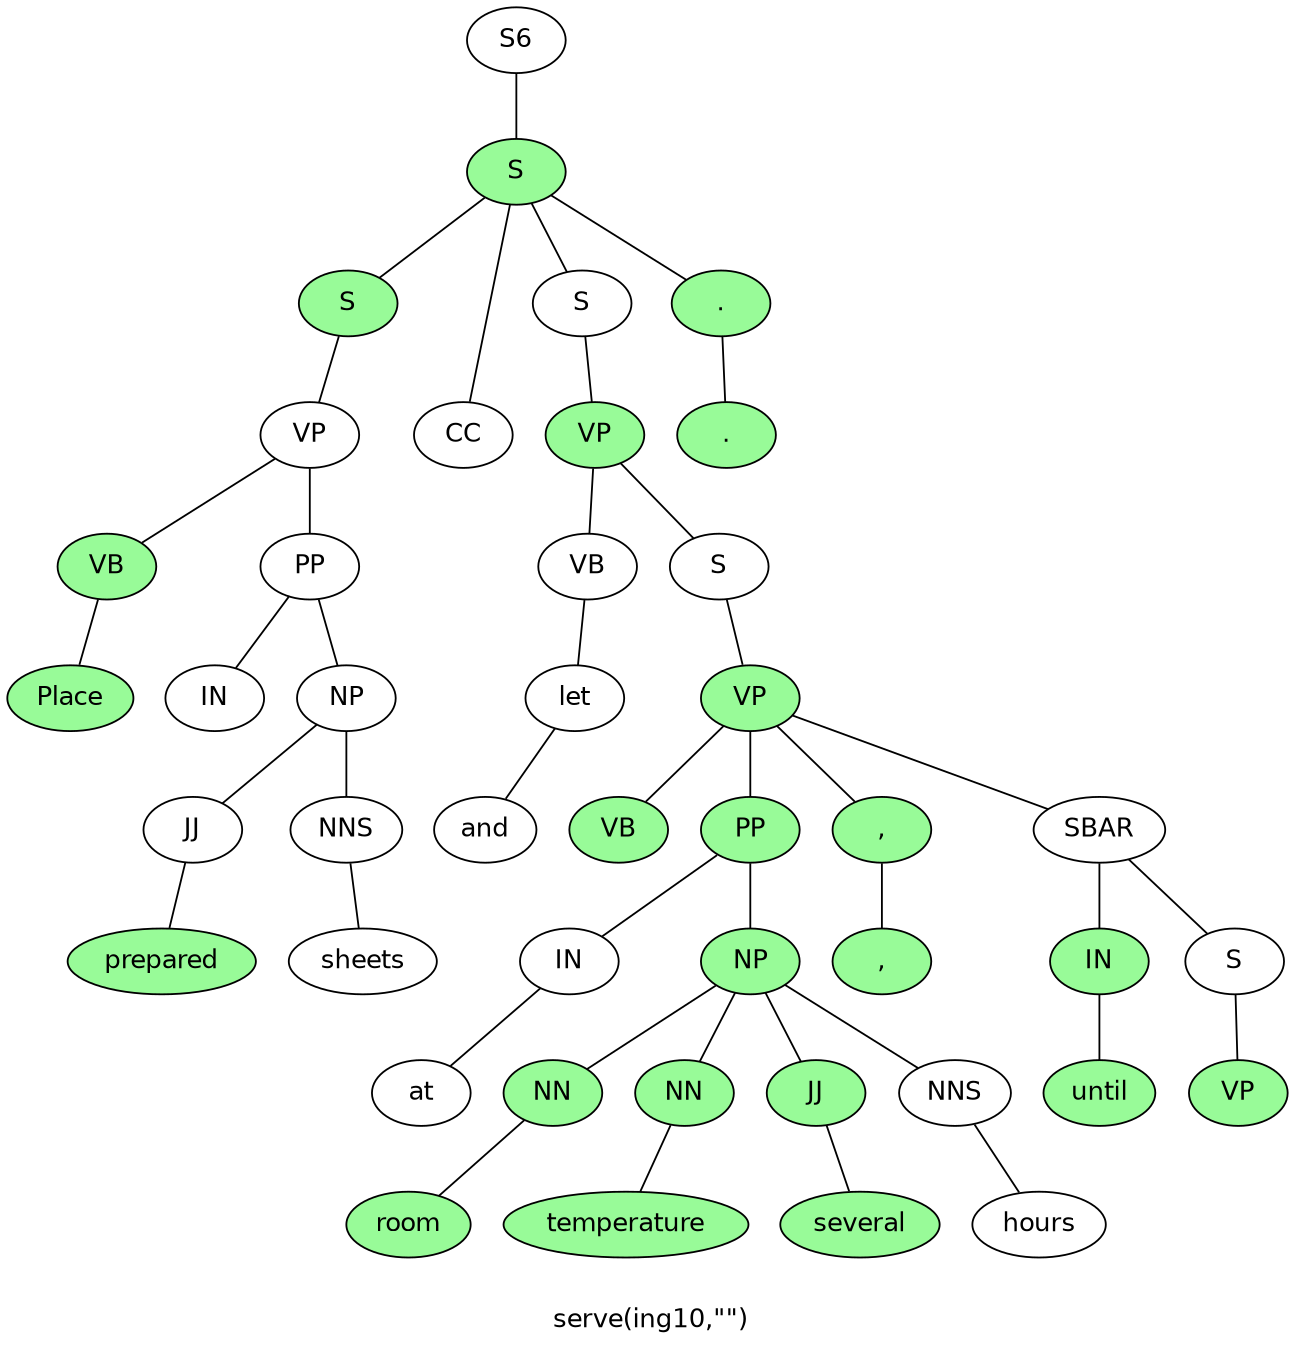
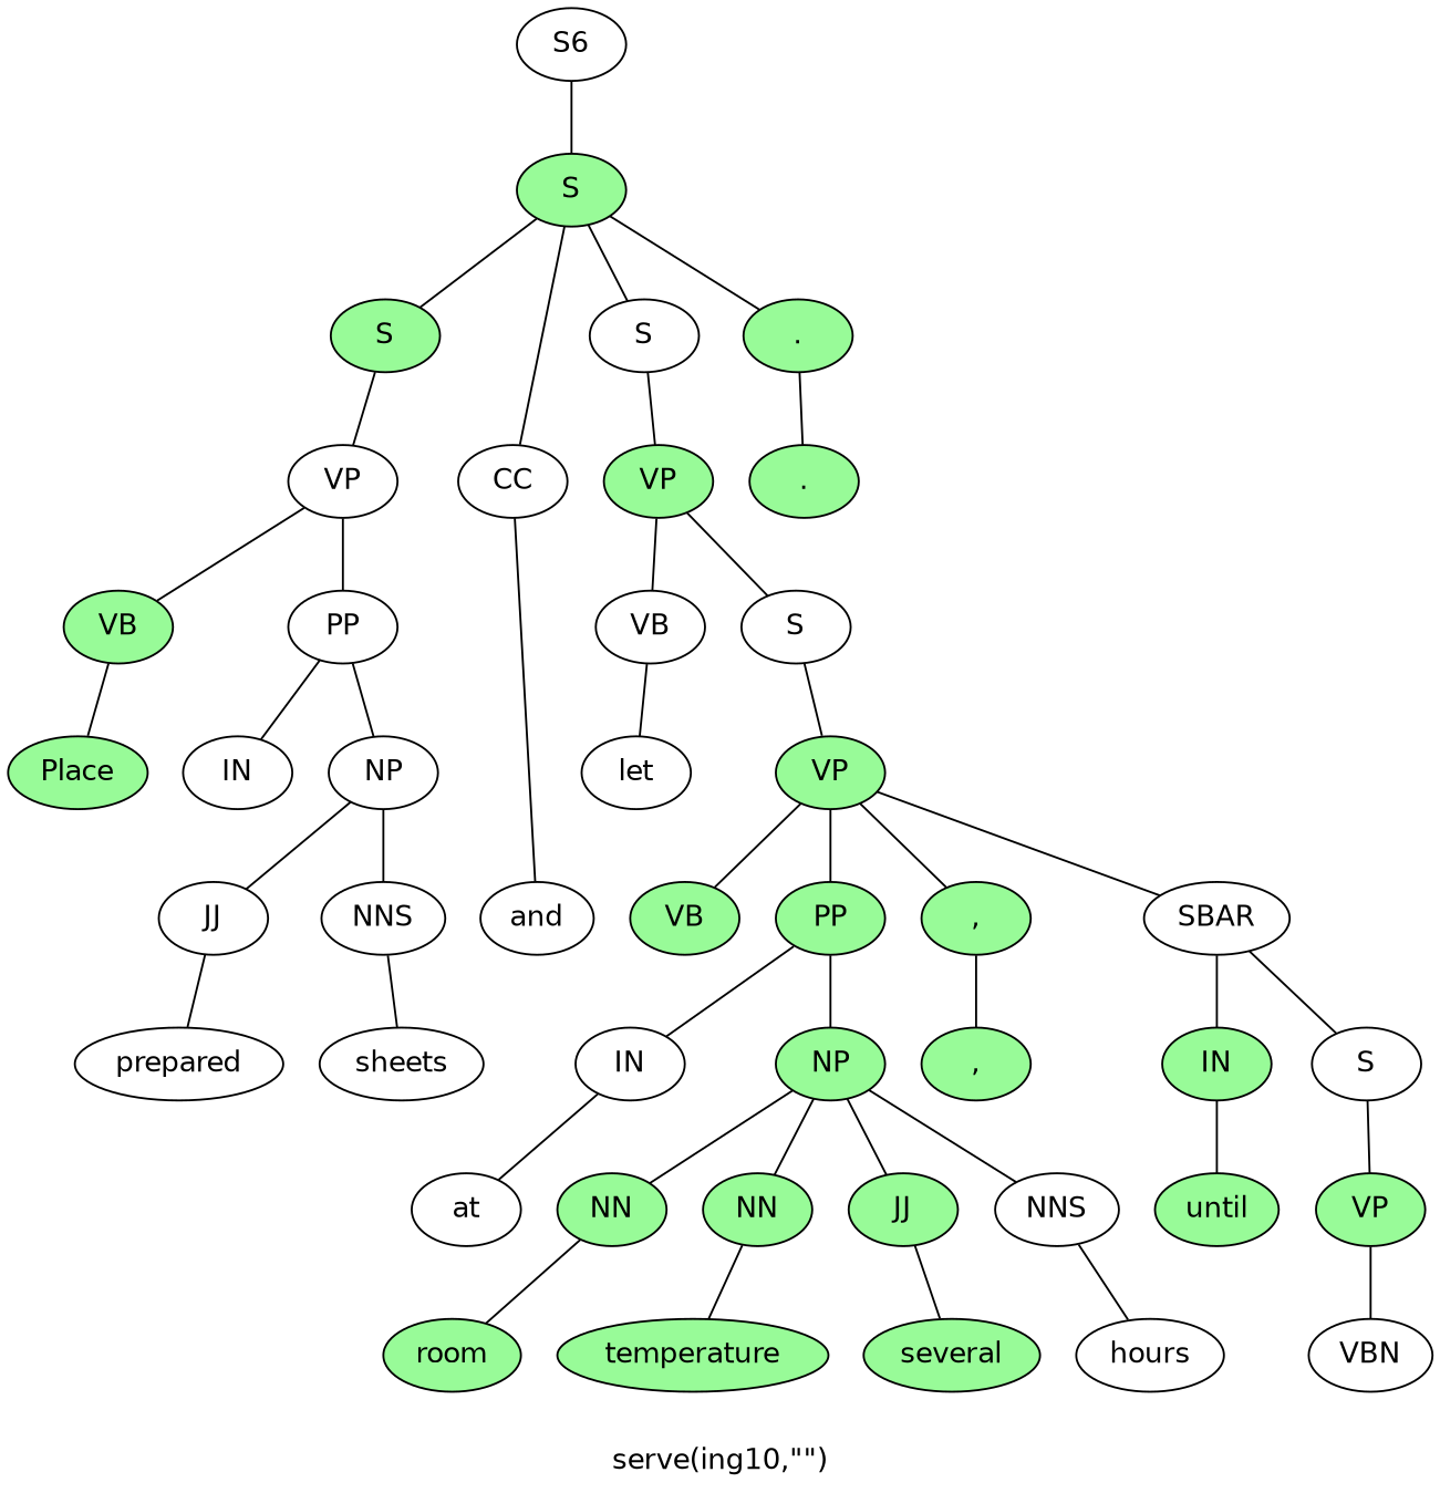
  graph {
    fontname="DejaVu Sans"
    label="serve(ing10,\"\")"
    node [fillcolor=palegreen fontname="DejaVu Sans" style=filled]
    edge [fontname="DejaVu Sans"]
    n1 [fillcolor=white label=S6]
    n2 [label=S]
    n3 [label=S]
    n4 [fillcolor=white label=CC]
    n5 [fillcolor=white label=S]
    n6 [label="."]
    n7 [fillcolor=white label=VP]
    n8 [fillcolor=white label=and]
    n9 [label=VP]
    n10 [label="."]
    n11 [label=VB]
    n12 [fillcolor=white label=PP]
    n13 [label=Place]
    n14 [fillcolor=white label=IN]
    n15 [fillcolor=white label=NP]
    n16 [fillcolor=white label=JJ]
    n17 [fillcolor=white label=NNS]
-   n18 [label=prepared]
+   n18 [fillcolor=white label=prepared]
    n19 [fillcolor=white label=sheets]
    n20 [fillcolor=white label=VB]
    n21 [fillcolor=white label=S]
    n22 [fillcolor=white label=let]
    n23 [label=VP]
    n24 [label=VB]
    n25 [label=PP]
    n26 [label=","]
    n27 [fillcolor=white label=SBAR]
    n28 [fillcolor=white label=IN]
    n29 [label=NP]
    n30 [label=","]
    n31 [label=IN]
    n32 [fillcolor=white label=S]
    n33 [fillcolor=white label=at]
    n34 [label=NN]
    n35 [label=NN]
    n36 [label=JJ]
    n37 [fillcolor=white label=NNS]
    n38 [label=room]
    n39 [label=temperature]
    n40 [label=several]
    n41 [fillcolor=white label=hours]
    n42 [label=until]
    n43 [label=VP]
+   n44 [fillcolor=white label=VBN]
    n1 -- n2
    n2 -- n3
    n2 -- n4
    n2 -- n5
    n2 -- n6
    n3 -- n7
-   n22 -- n8
+   n4 -- n8
    n5 -- n9
    n6 -- n10
    n7 -- n11
    n7 -- n12
    n9 -- n20
    n9 -- n21
    n11 -- n13
    n12 -- n14
    n12 -- n15
    n15 -- n16
    n15 -- n17
    n16 -- n18
    n17 -- n19
    n20 -- n22
    n21 -- n23
    n23 -- n24
    n23 -- n25
    n23 -- n26
    n23 -- n27
    n25 -- n28
    n25 -- n29
    n26 -- n30
    n27 -- n31
    n27 -- n32
    n28 -- n33
    n29 -- n34
    n29 -- n35
    n29 -- n36
    n29 -- n37
    n31 -- n42
    n32 -- n43
    n34 -- n38
    n35 -- n39
    n36 -- n40
    n37 -- n41
+   n43 -- n44
  }
